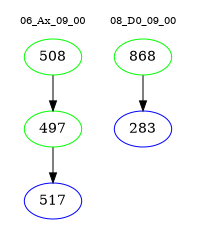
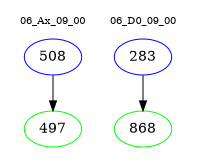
  digraph {
    node [color=blue]
    edge [color=black]
-   n1 [color=green label=508]
+   n1 [label=508]
    n2 [color=green label=497]
-   n3 [label=517]
    n4 [color=green label=868]
    n5 [label=283]
    subgraph cluster_1 {
      color=white
      fontsize=10
      label="06_Ax_09_00"
      n1
      n2
-     n3
    }
    subgraph cluster_2 {
      color=white
      fontsize=10
-     label="08_D0_09_00"
+     label="06_D0_09_00"
      n4
      n5
    }
    n1 -> n2
-   n2 -> n3
-   n4 -> n5
+   n5 -> n4
  }
